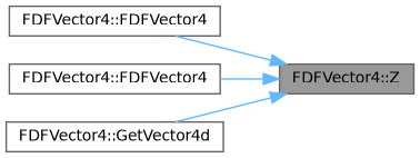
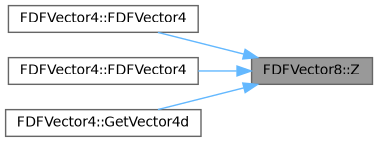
  digraph {
    rankdir=RL
    node [color=grey40 fillcolor=white fontname=Helvetica fontsize=10 shape=box style=filled]
    edge [color=steelblue1 dir=back fontname=Helvetica fontsize=10 labelfontname=Helvetica labelfontsize=10 style=solid]
-   n1 [color=gray40 fillcolor=grey60 fontcolor=black height=0.2 label="FDFVector4::Z" width=0.4]
+   n1 [color=gray40 fillcolor=grey60 fontcolor=black height=0.2 label="FDFVector8::Z" width=0.4]
    n2 [height=0.2 label="FDFVector4::FDFVector4" width=0.4]
    n3 [height=0.2 label="FDFVector4::FDFVector4" width=0.4]
    n4 [height=0.2 label="FDFVector4::GetVector4d" width=0.4]
    n1 -> n2
    n1 -> n3
    n1 -> n4
  }
